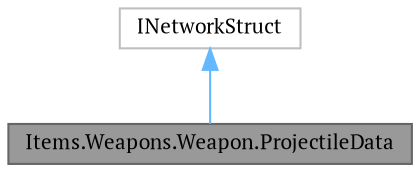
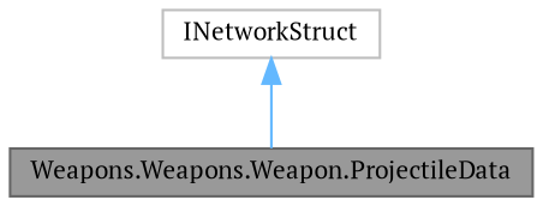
  digraph {
    fontname="PT Serif"
    node [fontname="PT Serif" fontsize=10 shape=box style=filled]
-   n1 [color=gray40 fillcolor=grey60 fontcolor=black height=0.2 label="Items.Weapons.Weapon.ProjectileData" width=0.4]
+   n1 [color=gray40 fillcolor=grey60 fontcolor=black height=0.2 label="Weapons.Weapons.Weapon.ProjectileData" width=0.4]
    n2 [color=grey75 fillcolor=white height=0.2 label=INetworkStruct width=0.4]
    n2 -> n1 [color=steelblue1 dir=back fontname="PT Serif" fontsize=10 labelfontname=Helvetica labelfontsize=10 style=solid]
  }
